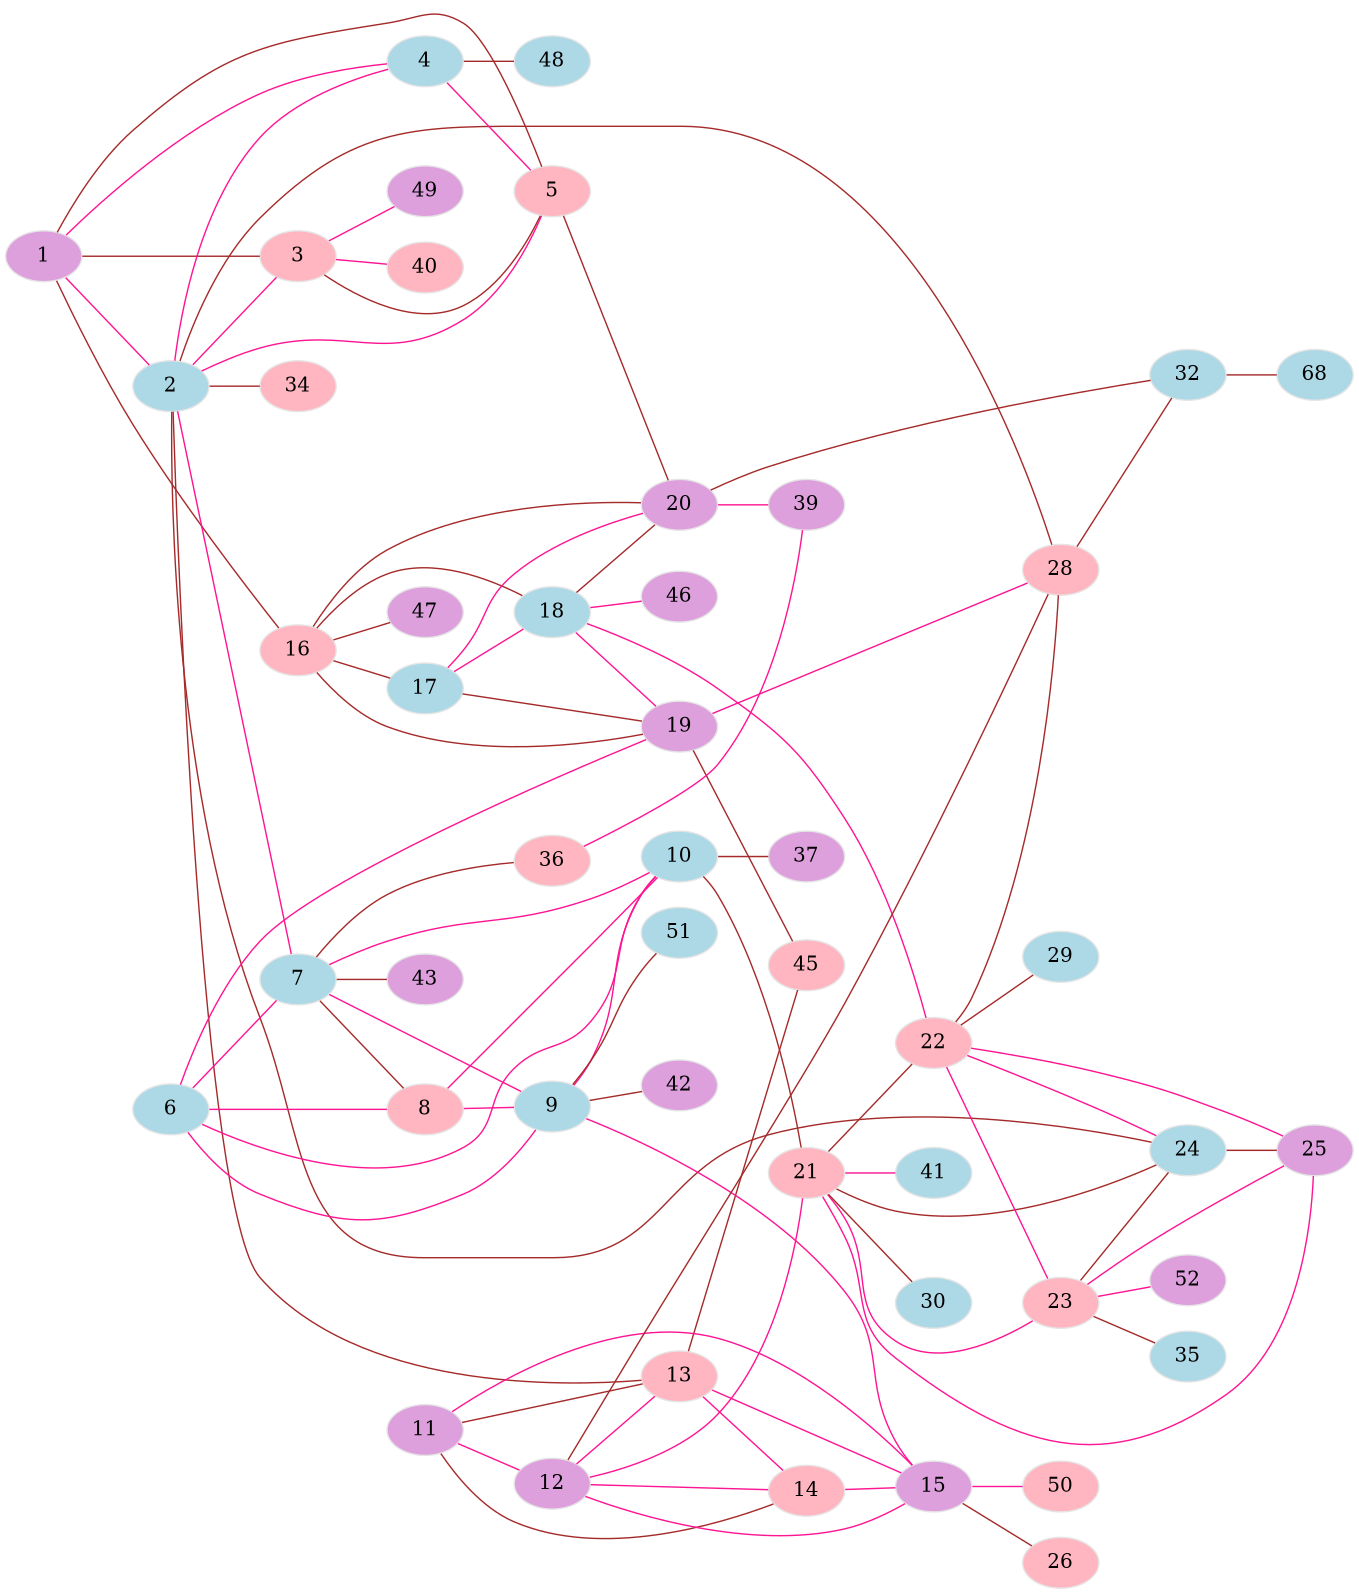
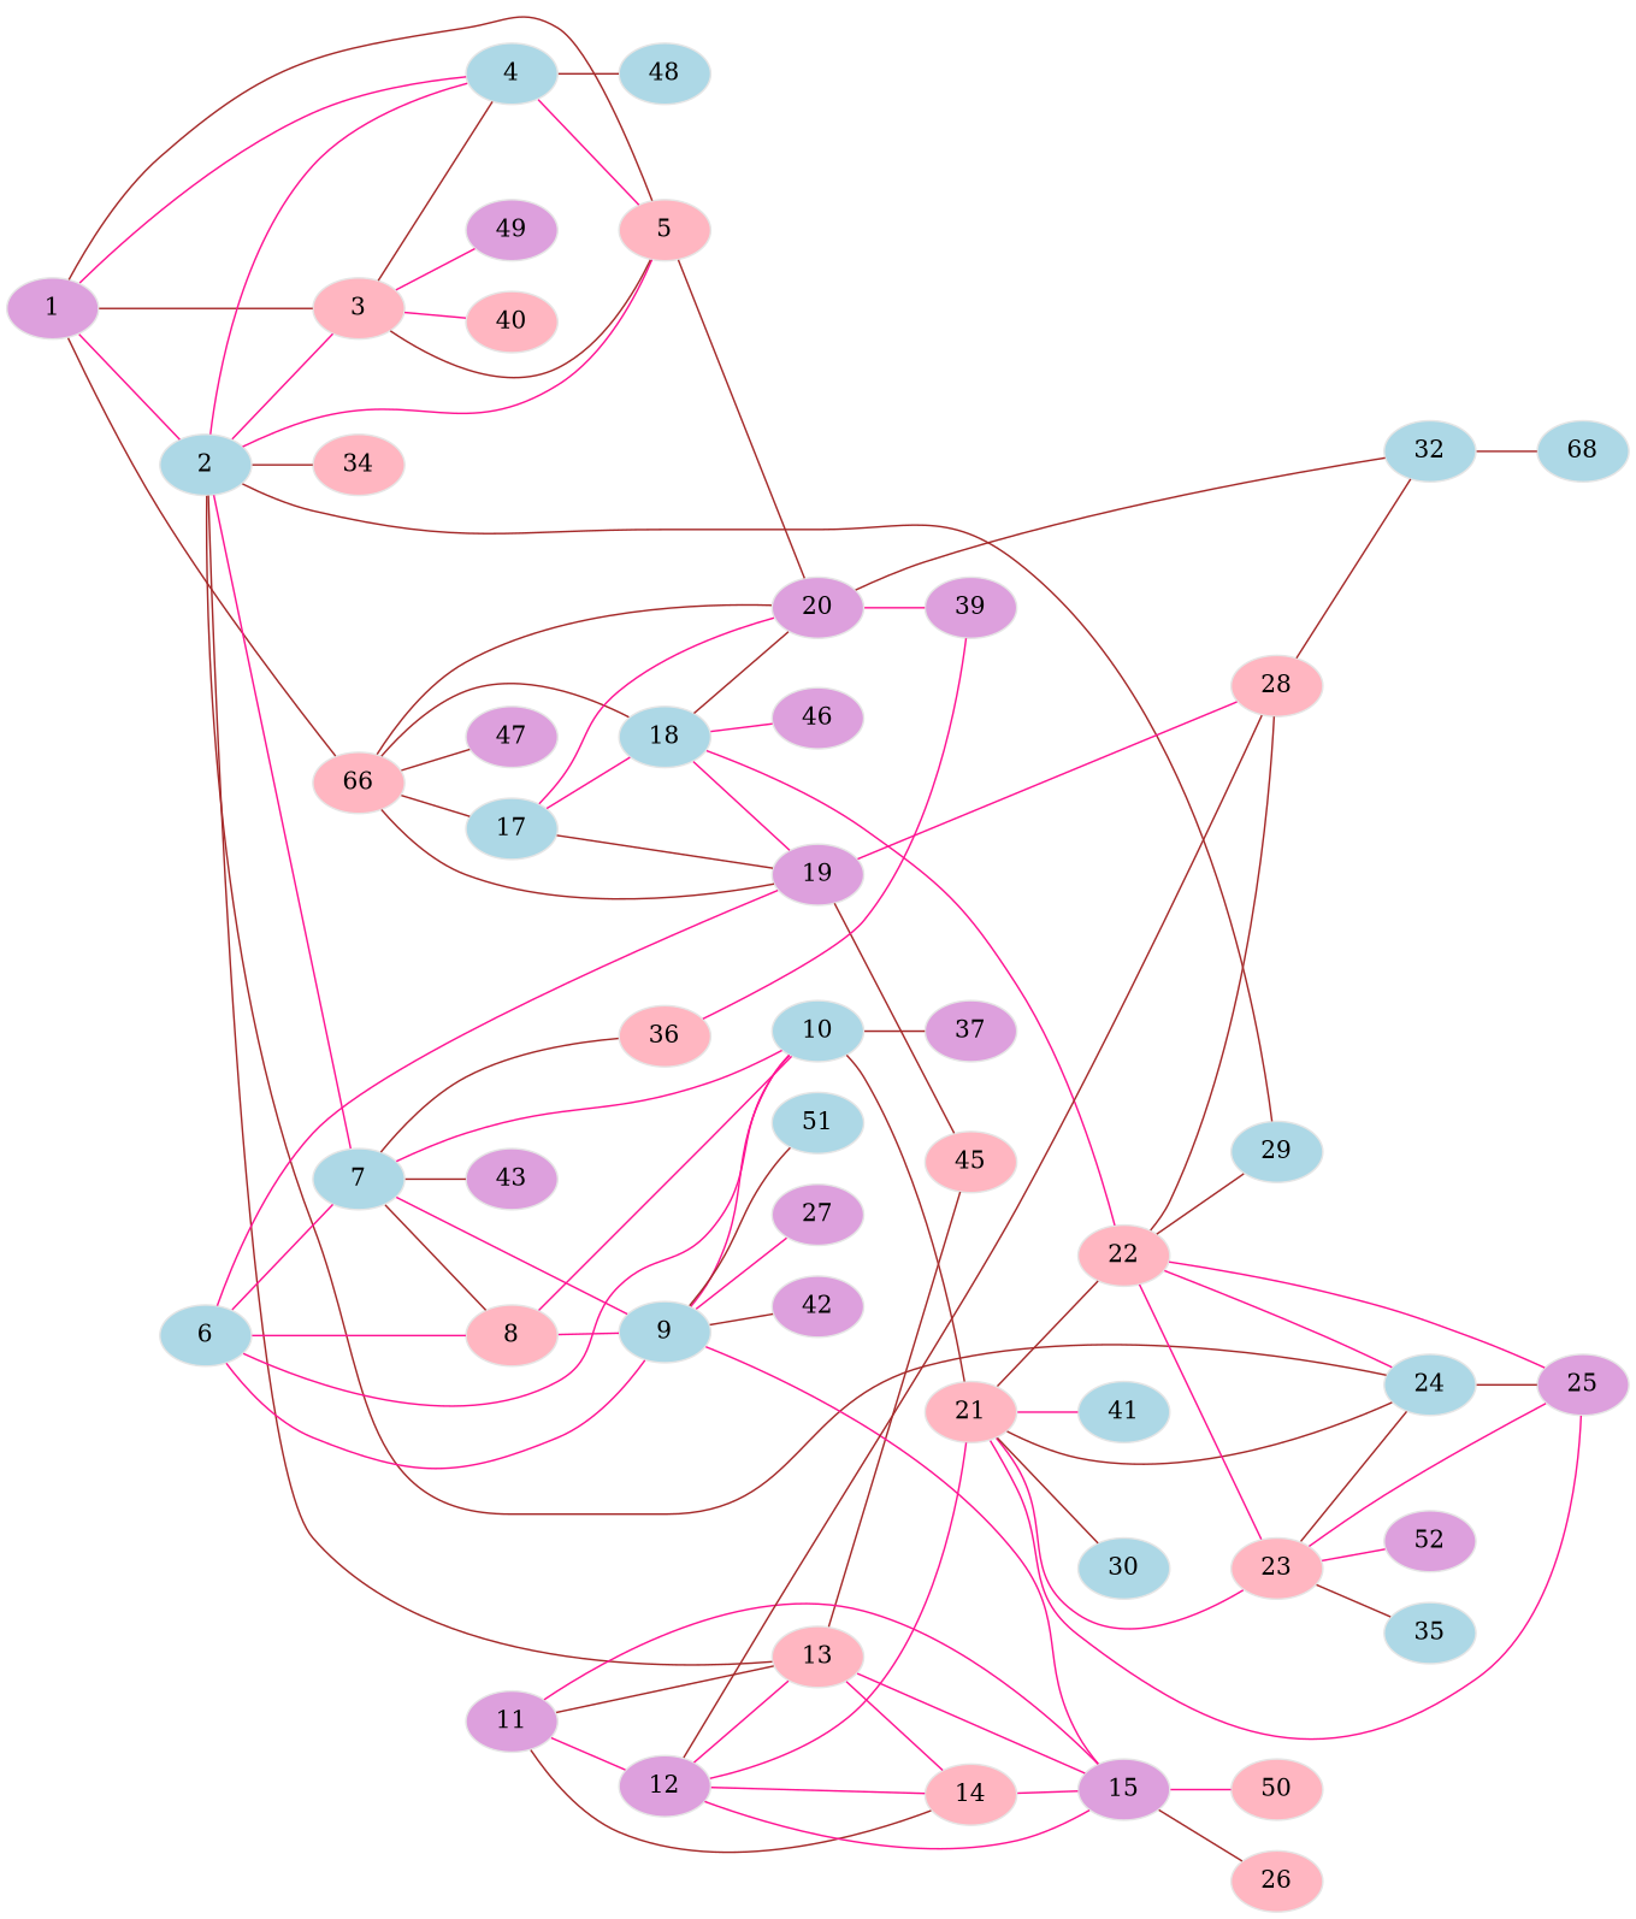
  graph {
    rankdir=LR
    node [color=gray90 fillcolor=lightblue style=filled]
    edge [color=deeppink weight=1.0]
    1 [fillcolor=plum]
    2
    3 [fillcolor=lightpink]
    4
    5 [fillcolor=lightpink]
-   16 [fillcolor=lightpink]
+   16 [fillcolor=lightpink label=66]
    13 [fillcolor=lightpink]
    24
    29
    34 [fillcolor=lightpink]
    7
    40 [fillcolor=lightpink]
    49 [fillcolor=plum]
    48
    20 [fillcolor=plum]
    19 [fillcolor=plum]
    17
    18
    47 [fillcolor=plum]
    6
    8 [fillcolor=lightpink]
    9
    10
    15 [fillcolor=plum]
    14 [fillcolor=lightpink]
    45 [fillcolor=lightpink]
    25 [fillcolor=plum]
    32
    39 [fillcolor=plum]
    36 [fillcolor=lightpink]
    43 [fillcolor=plum]
+   27 [fillcolor=plum]
    42 [fillcolor=plum]
    51
    21 [fillcolor=lightpink]
    37 [fillcolor=plum]
    28 [fillcolor=lightpink]
    26 [fillcolor=lightpink]
    50 [fillcolor=lightpink]
    22 [fillcolor=lightpink]
    23 [fillcolor=lightpink]
    30
    41
    11 [fillcolor=plum]
    12 [fillcolor=plum]
    46 [fillcolor=plum]
    n47 [label=68]
    35
    52 [fillcolor=plum]
    1 -- 2
    1 -- 3 [color=brown]
    1 -- 4
    1 -- 5 [color=brown]
    1 -- 16 [color=brown]
    2 -- 3
    2 -- 4
    2 -- 5
    2 -- 13 [color=brown]
    2 -- 24 [color=brown]
-   2 -- 28 [color=brown]
+   2 -- 29 [color=brown]
    2 -- 34 [color=brown weight=2.0]
    2 -- 7
+   3 -- 4 [color=brown]
    3 -- 5 [color=brown]
    3 -- 40
    3 -- 49
    4 -- 5 [weight=3.0]
    4 -- 48 [color=brown]
    5 -- 20 [color=brown]
    16 -- 20 [color=brown]
    16 -- 19 [color=brown]
    16 -- 17 [color=brown weight=3.0]
    16 -- 18 [color=brown]
    16 -- 47 [color=brown]
    13 -- 15
    13 -- 14
    13 -- 45 [color=brown]
    24 -- 25 [color=brown weight=2.0]
    7 -- 8 [color=brown]
    7 -- 9
    7 -- 10
    7 -- 36 [color=brown]
    7 -- 43 [color=brown]
    20 -- 32 [color=brown]
    20 -- 39 [weight=2.0]
    19 -- 45 [color=brown]
    19 -- 28
    17 -- 20
    17 -- 19 [color=brown]
    17 -- 18
    18 -- 20 [color=brown]
    18 -- 19
    18 -- 22
    18 -- 46 [weight=2.0]
    6 -- 7
    6 -- 19
    6 -- 8
    6 -- 9
    6 -- 10
    8 -- 9
    8 -- 10
    9 -- 10
    9 -- 15
+   9 -- 27
    9 -- 42 [color=brown weight=2.0]
    9 -- 51 [color=brown]
    10 -- 21 [color=brown]
    10 -- 37 [color=brown]
    15 -- 26 [color=brown]
    15 -- 50
    14 -- 15
    32 -- n47 [color=brown]
    36 -- 39
    21 -- 24 [color=brown]
    21 -- 25
    21 -- 22 [color=brown]
    21 -- 23
    21 -- 30 [color=brown]
    21 -- 41
    28 -- 32 [color=brown]
    22 -- 24
    22 -- 29 [color=brown weight=2.0]
    22 -- 25
    22 -- 28 [color=brown]
    22 -- 23
    23 -- 24 [color=brown]
    23 -- 25
    23 -- 35 [color=brown]
    23 -- 52
    11 -- 13 [color=brown weight=3.0]
    11 -- 15
    11 -- 14 [color=brown]
    11 -- 12
    12 -- 13
    12 -- 15
    12 -- 14
    12 -- 21
    12 -- 28 [color=brown]
  }
